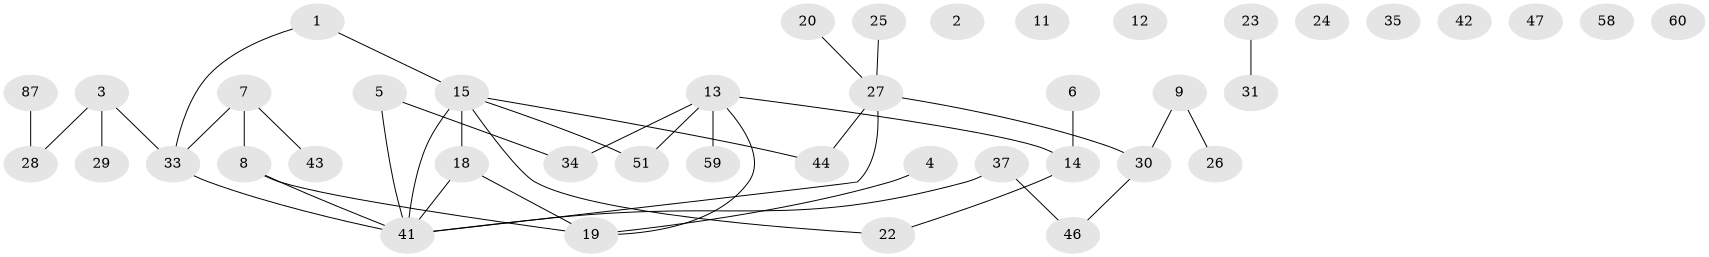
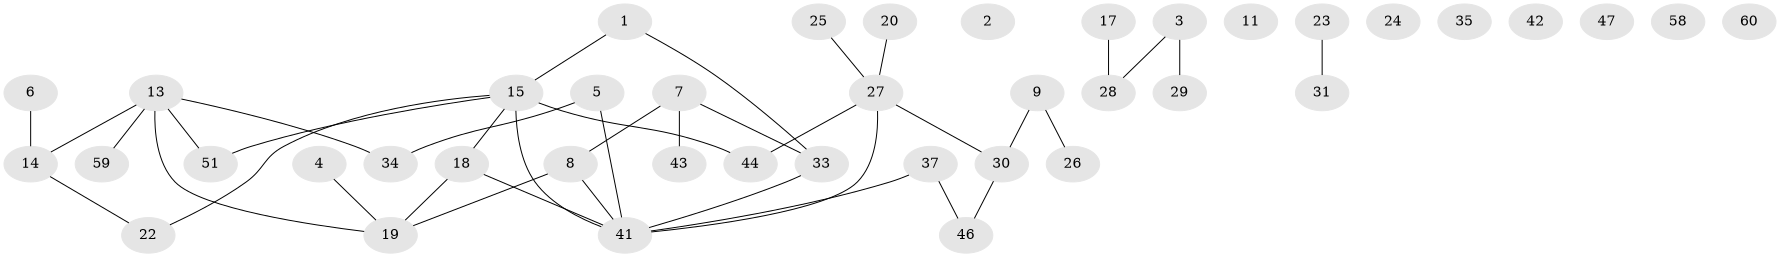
  graph {
    node [color=gray90 style=filled]
    1 [super="+49"]
    15 [super="+53+21"]
    33 [super="+40"]
    41 [super="+56+57"]
    51
    22
    18 [super="+39"]
    44
    2
    3 [super="+16"]
    28
    29
-   17 [label=87]
+   17
    19 [super="+52"]
    4
    5
    34
    6 [super="+45"]
    14 [super="+50"]
    7 [super="+36"]
    8 [super="+10"]
    43
    9
    26
    30
    46
    11
-   12 [super="+38"]
    13
    59
    27 [super="+48+32"]
    20
    23
    31
    24
    25
    35
    37
    42
    47
    58
    60
    1 -- 15
    1 -- 33
    15 -- 41 [weight=2]
    15 -- 51
    15 -- 22
    15 -- 18
    15 -- 44
    33 -- 41 [weight=2]
    18 -- 41 [weight=2]
    18 -- 19
-   3 -- 33
    3 -- 28
    3 -- 29
    17 -- 28
    4 -- 19
    5 -- 41
    5 -- 34
    6 -- 14
    14 -- 22
    7 -- 33
    7 -- 8
    7 -- 43
    8 -- 41
    8 -- 19
    9 -- 26
    9 -- 30
    30 -- 46
    13 -- 51
    13 -- 19
    13 -- 34
    13 -- 14
    13 -- 59
    27 -- 41 [weight=2]
    27 -- 44
    27 -- 30
    20 -- 27
    23 -- 31
    25 -- 27
    37 -- 41
    37 -- 46
  }
